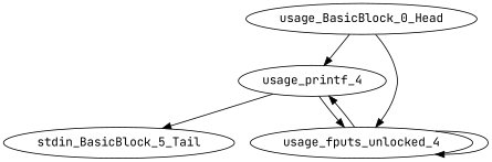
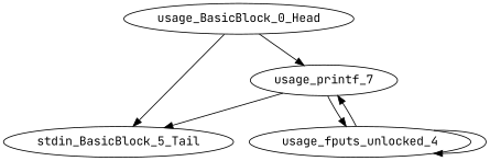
  digraph {
    fontname="JetBrains Mono"
    node [fontname="JetBrains Mono"]
    edge [fontname="JetBrains Mono"]
    usage_BasicBlock_0_Head
-   usage_printf_4
+   usage_printf_4 [label=usage_printf_7]
    n3 [label=stdin_BasicBlock_5_Tail]
    usage_fputs_unlocked_4
    usage_BasicBlock_0_Head -> usage_printf_4
-   usage_BasicBlock_0_Head -> usage_fputs_unlocked_4
+   usage_BasicBlock_0_Head -> n3
    usage_printf_4 -> n3
    usage_printf_4 -> usage_fputs_unlocked_4
    usage_fputs_unlocked_4 -> usage_printf_4
    usage_fputs_unlocked_4 -> usage_fputs_unlocked_4
  }
